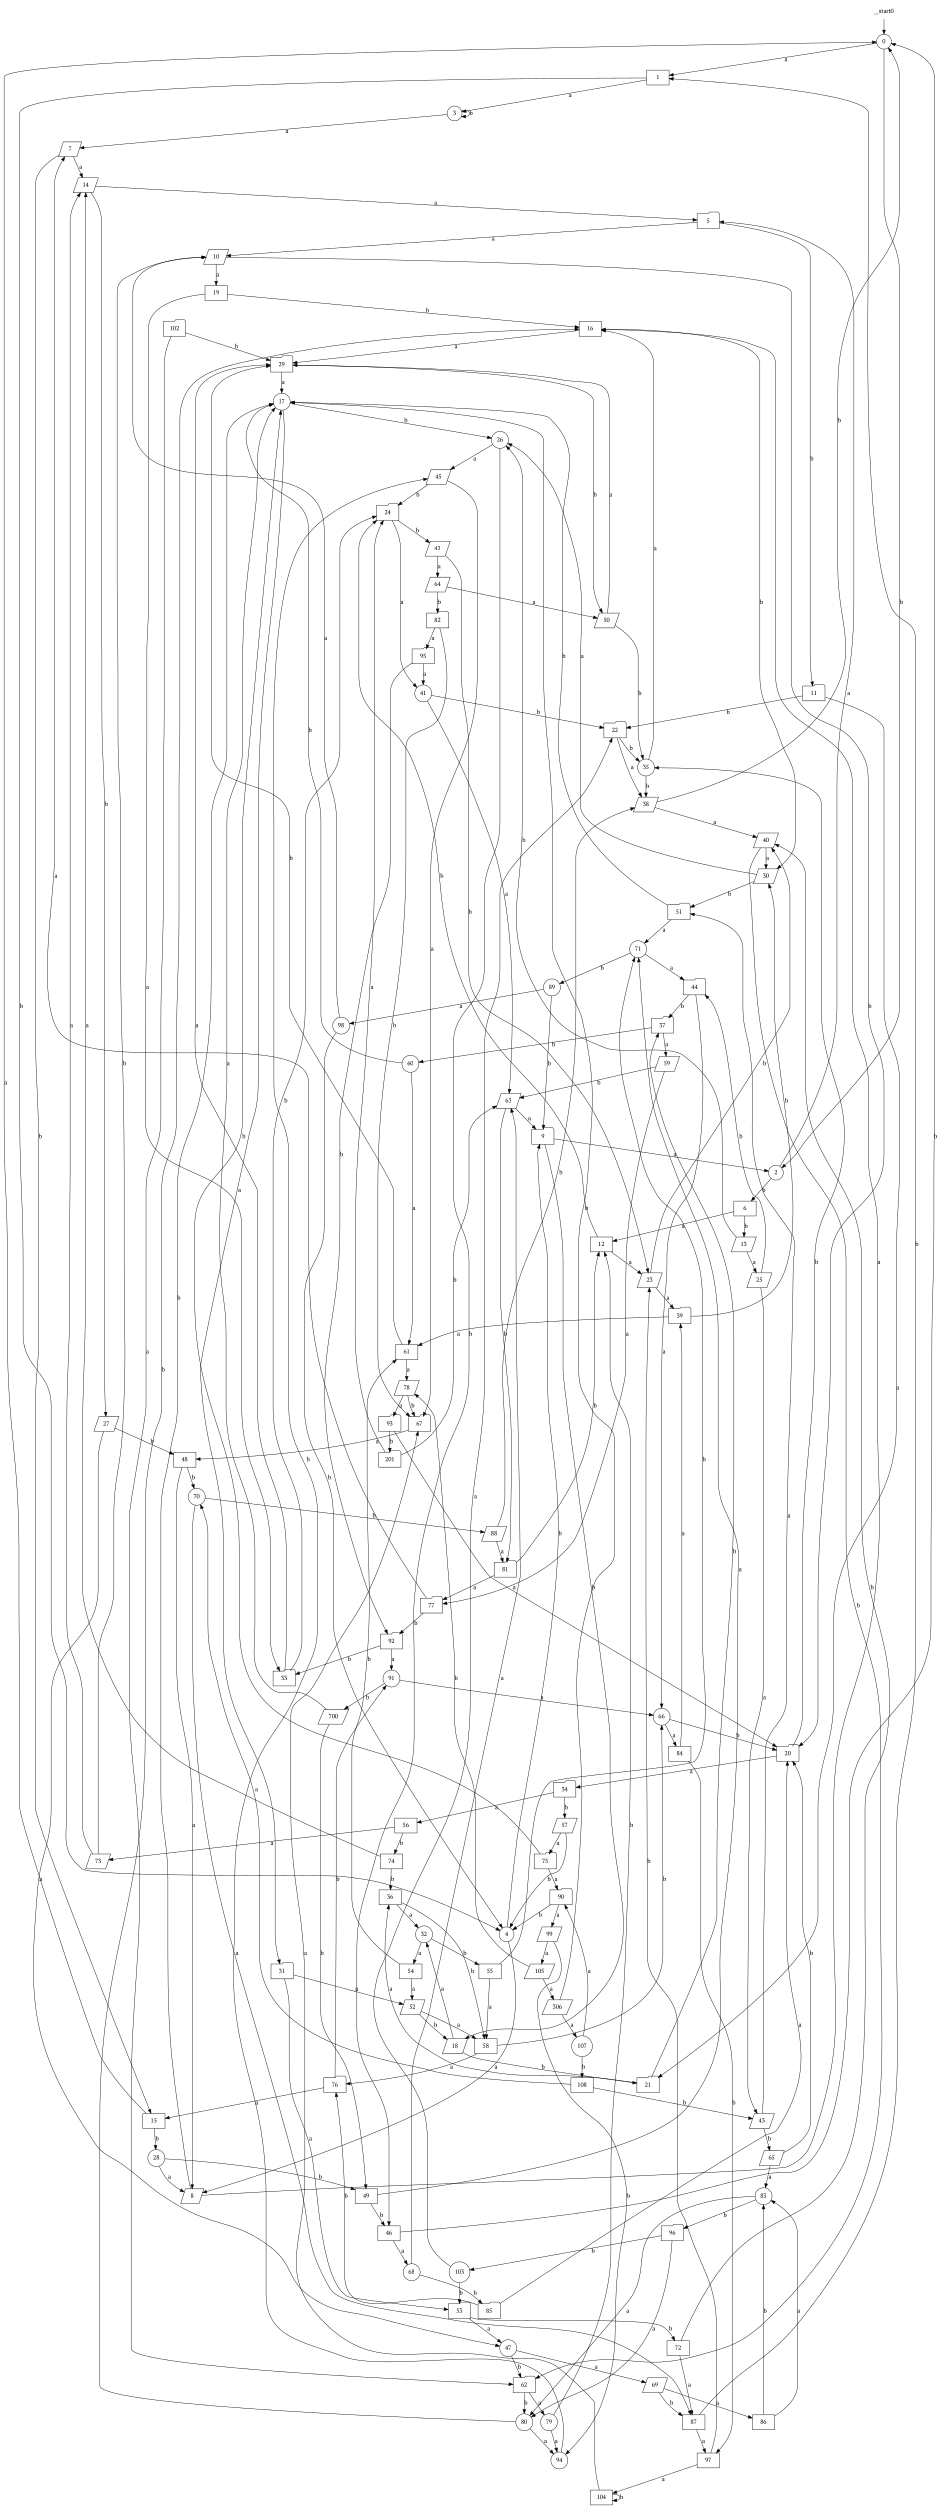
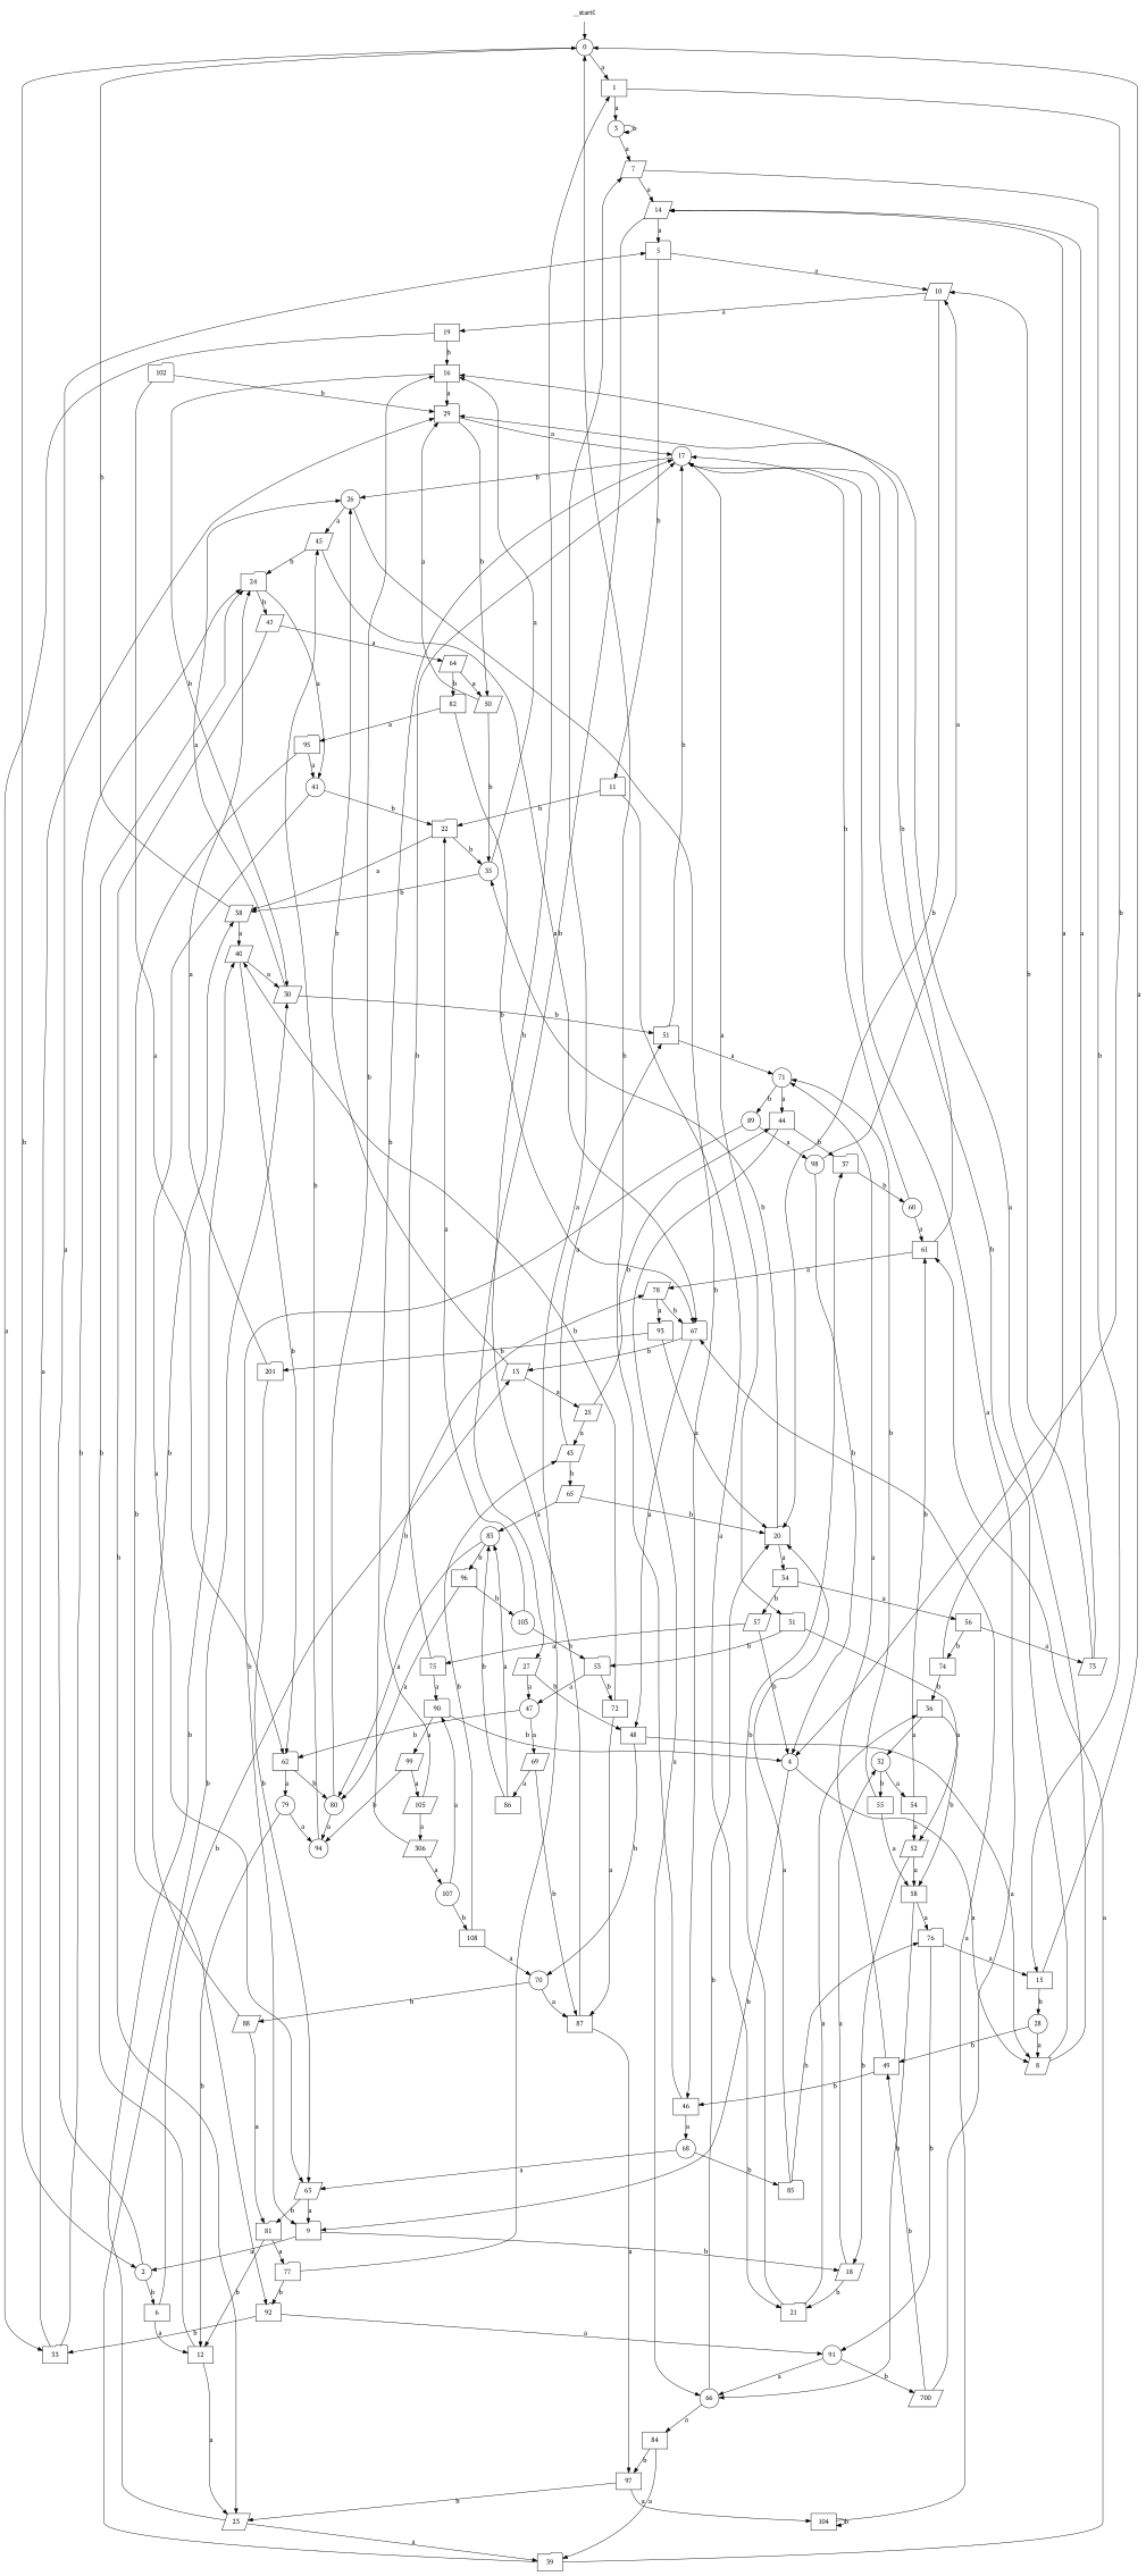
  digraph {
    fontname="PT Serif"
    node [fontname="PT Serif" shape=folder]
    edge [fontname="PT Serif"]
    __start0 [shape=none]
    0 [shape=circle]
    1 [shape=box]
    2 [shape=circle]
    3 [shape=circle]
    4 [shape=circle]
    5
    6 [shape=box]
    7 [shape=parallelogram]
    8 [shape=parallelogram]
    9
    10 [shape=parallelogram]
    11
    12 [shape=box]
    13 [shape=parallelogram]
    14 [shape=parallelogram]
    15 [shape=box]
    16 [shape=box]
    17 [shape=circle]
    18 [shape=parallelogram]
    19 [shape=box]
    20
    21
    22
    23 [shape=parallelogram]
    24
    25 [shape=parallelogram]
    26 [shape=circle]
    27 [shape=parallelogram]
    28 [shape=circle]
    29
    30 [shape=parallelogram]
    31
    32 [shape=circle]
    33
    34
    35 [shape=circle]
    36 [shape=box]
    37
    38 [shape=parallelogram]
    39
    40 [shape=parallelogram]
    41 [shape=circle]
    42 [shape=parallelogram]
    43 [shape=parallelogram]
    44
    45 [shape=parallelogram]
    46 [shape=box]
    47 [shape=circle]
    48 [shape=box]
    49 [shape=box]
    50 [shape=parallelogram]
    51
    52 [shape=parallelogram]
    53
    54 [shape=box]
    55 [shape=box]
    56 [shape=box]
    57 [shape=parallelogram]
    58 [shape=box]
-   59 [shape=parallelogram]
    60 [shape=circle]
    61 [shape=box]
    62
    63 [shape=parallelogram]
    64 [shape=parallelogram]
    65 [shape=parallelogram]
    66 [shape=circle]
    67
    68 [shape=circle]
    69 [shape=parallelogram]
    70 [shape=circle]
    71 [shape=circle]
    72 [shape=box]
    73 [shape=parallelogram]
    74 [shape=box]
    75
    76
    77
    78 [shape=parallelogram]
    79 [shape=circle]
    80 [shape=circle]
    81
    82
    83 [shape=circle]
    84 [shape=box]
    85
    86 [shape=box]
    87 [shape=box]
    88 [shape=parallelogram]
    89 [shape=circle]
    90
    91 [shape=circle]
    92
    93
    94 [shape=circle]
    95
    96
    97 [shape=box]
    98 [shape=circle]
    99 [shape=parallelogram]
    n102 [label=700 shape=parallelogram]
    n103 [label=201]
    103 [shape=circle]
    104 [shape=box]
    105 [shape=parallelogram]
    102
    n108 [label=306 shape=parallelogram]
    107 [shape=circle]
    108 [shape=box]
    __start0 -> 0
    0 -> 1 [label=a]
    0 -> 2 [label=b]
    1 -> 3 [label=a]
    1 -> 4 [label=b]
    2 -> 5 [label=a]
    2 -> 6 [label=b]
    3 -> 3 [label=b]
    3 -> 7 [label=a]
    4 -> 8 [label=a]
    4 -> 9 [label=b]
    5 -> 10 [label=a]
    5 -> 11 [label=b]
    6 -> 12 [label=a]
    6 -> 13 [label=b]
    7 -> 14 [label=a]
    7 -> 15 [label=b]
    8 -> 16 [label=a]
    8 -> 17 [label=b]
    9 -> 2 [label=a]
    9 -> 18 [label=b]
    10 -> 19 [label=a]
    10 -> 20 [label=b]
    11 -> 21 [label=a]
    11 -> 22 [label=b]
    12 -> 23 [label=a]
    12 -> 24 [label=b]
    13 -> 25 [label=a]
    13 -> 26 [label=b]
    14 -> 5 [label=a]
    14 -> 27 [label=b]
    15 -> 0 [label=a]
    15 -> 28 [label=b]
    16 -> 29 [label=a]
    16 -> 30 [label=b]
    17 -> 26 [label=b]
    17 -> 31 [label=a]
    18 -> 21 [label=b]
    18 -> 32 [label=a]
    19 -> 16 [label=b]
    19 -> 33 [label=a]
    20 -> 34 [label=a]
    20 -> 35 [label=b]
    21 -> 36 [label=a]
    21 -> 37 [label=b]
    22 -> 35 [label=b]
    22 -> 38 [label=a]
    23 -> 39 [label=a]
    23 -> 40 [label=b]
    24 -> 41 [label=a]
    24 -> 42 [label=b]
    25 -> 43 [label=a]
    25 -> 44 [label=b]
    26 -> 45 [label=a]
    26 -> 46 [label=b]
    27 -> 47 [label=a]
    27 -> 48 [label=b]
    28 -> 8 [label=a]
    28 -> 49 [label=b]
    29 -> 17 [label=a]
    29 -> 50 [label=b]
    30 -> 26 [label=a]
    30 -> 51 [label=b]
    31 -> 52 [label=a]
-   31 -> 53 [label=a]
+   31 -> 53 [label=b]
    32 -> 54 [label=a]
    32 -> 55 [label=b]
    33 -> 24 [label=b]
    33 -> 29 [label=a]
    34 -> 56 [label=a]
    34 -> 57 [label=b]
    35 -> 16 [label=a]
    35 -> 38 [label=b]
    36 -> 32 [label=a]
    36 -> 58 [label=b]
-   37 -> 59 [label=a]
    37 -> 60 [label=b]
    38 -> 0 [label=b]
    38 -> 40 [label=a]
    39 -> 30 [label=b]
    39 -> 61 [label=a]
    40 -> 30 [label=a]
    40 -> 62 [label=b]
    41 -> 22 [label=b]
    41 -> 63 [label=a]
    42 -> 23 [label=b]
    42 -> 64 [label=a]
    43 -> 51 [label=a]
    43 -> 65 [label=b]
    44 -> 37 [label=b]
    44 -> 66 [label=a]
    45 -> 24 [label=b]
    45 -> 67 [label=a]
    46 -> 0 [label=b]
    46 -> 68 [label=a]
    47 -> 62 [label=b]
    47 -> 69 [label=a]
    48 -> 8 [label=a]
    48 -> 70 [label=b]
    49 -> 46 [label=b]
    49 -> 71 [label=a]
    50 -> 29 [label=a]
    50 -> 35 [label=b]
    51 -> 17 [label=b]
    51 -> 71 [label=a]
    52 -> 18 [label=b]
    52 -> 58 [label=a]
    53 -> 47 [label=a]
    53 -> 72 [label=b]
    54 -> 52 [label=a]
    54 -> 61 [label=b]
    55 -> 58 [label=a]
    55 -> 71 [label=b]
    56 -> 73 [label=a]
    56 -> 74 [label=b]
    57 -> 4 [label=b]
    57 -> 75 [label=a]
    58 -> 66 [label=b]
    58 -> 76 [label=a]
-   59 -> 63 [label=b]
-   59 -> 77 [label=a]
    60 -> 17 [label=b]
    60 -> 61 [label=a]
    61 -> 29 [label=b]
    61 -> 78 [label=a]
    62 -> 79 [label=a]
    62 -> 80 [label=b]
    63 -> 9 [label=a]
    63 -> 81 [label=b]
    64 -> 50 [label=a]
    64 -> 82 [label=b]
    65 -> 20 [label=b]
    65 -> 83 [label=a]
    66 -> 20 [label=b]
    66 -> 84 [label=a]
+   67 -> 13 [label=b]
    67 -> 48 [label=a]
    68 -> 63 [label=a]
    68 -> 85 [label=b]
    69 -> 86 [label=a]
    69 -> 87 [label=b]
    70 -> 87 [label=a]
    70 -> 88 [label=b]
    71 -> 44 [label=a]
    71 -> 89 [label=b]
    72 -> 40 [label=b]
    72 -> 87 [label=a]
    73 -> 10 [label=b]
    73 -> 14 [label=a]
    74 -> 14 [label=a]
    74 -> 36 [label=b]
    75 -> 17 [label=b]
    75 -> 90 [label=a]
    76 -> 15 [label=a]
    76 -> 91 [label=b]
    77 -> 7 [label=a]
    77 -> 92 [label=b]
    78 -> 67 [label=b]
    78 -> 93 [label=a]
    79 -> 12 [label=b]
    79 -> 94 [label=a]
    80 -> 16 [label=b]
    80 -> 94 [label=a]
    81 -> 12 [label=b]
    81 -> 77 [label=a]
    82 -> 67 [label=b]
    82 -> 95 [label=a]
    83 -> 80 [label=a]
    83 -> 96 [label=b]
    84 -> 39 [label=a]
    84 -> 97 [label=b]
    85 -> 20 [label=a]
    85 -> 76 [label=b]
    86 -> 83 [label=a]
    86 -> 83 [label=b]
    87 -> 1 [label=b]
    87 -> 97 [label=a]
    88 -> 38 [label=b]
    88 -> 81 [label=a]
    89 -> 9 [label=b]
    89 -> 98 [label=a]
    90 -> 4 [label=b]
    90 -> 99 [label=a]
    91 -> 66 [label=a]
    91 -> n102 [label=b]
    92 -> 33 [label=b]
    92 -> 91 [label=a]
    93 -> 20 [label=a]
    93 -> n103 [label=b]
    94 -> 45 [label=b]
    95 -> 41 [label=a]
    95 -> 92 [label=b]
    96 -> 80 [label=a]
    96 -> 103 [label=b]
    97 -> 23 [label=b]
    97 -> 104 [label=a]
    98 -> 4 [label=b]
    98 -> 10 [label=a]
    99 -> 94 [label=b]
    99 -> 105 [label=a]
    n102 -> 17 [label=a]
    n102 -> 49 [label=b]
    n103 -> 24 [label=a]
    n103 -> 63 [label=b]
    103 -> 22 [label=a]
    103 -> 53 [label=b]
    104 -> 67 [label=a]
    104 -> 104 [label=b]
    105 -> 78 [label=b]
    105 -> n108 [label=a]
    102 -> 29 [label=b]
    102 -> 62 [label=a]
    n108 -> 17 [label=b]
    n108 -> 107 [label=a]
    107 -> 90 [label=a]
    107 -> 108 [label=b]
    108 -> 43 [label=b]
    108 -> 70 [label=a]
  }
